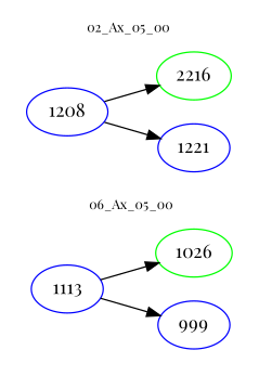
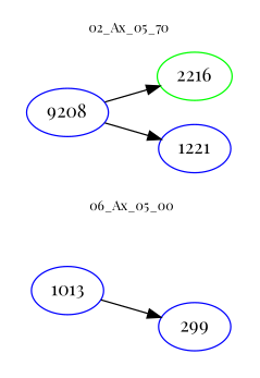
  digraph {
    fontname="Playfair Display"
    rankdir=LR
    node [color=blue fontname="Playfair Display"]
    edge [color=black fontname="Playfair Display"]
-   n1 [label=1113]
-   n2 [label=999]
-   n3 [color=green label=1026]
-   n4 [label=1208]
+   n1 [label=1013]
+   n2 [label=299]
+   n4 [label=9208]
    n5 [label=1221]
    n6 [color=green label=2216]
    subgraph cluster_1 {
      color=white
      fontsize=10
      label="06_Ax_05_00"
      n1
      n2
-     n3
    }
    subgraph cluster_2 {
      color=white
      fontsize=10
-     label="02_Ax_05_00"
+     label="02_Ax_05_70"
      n4
      n5
      n6
    }
    n1 -> n2
-   n1 -> n3
    n4 -> n5
    n4 -> n6
  }
